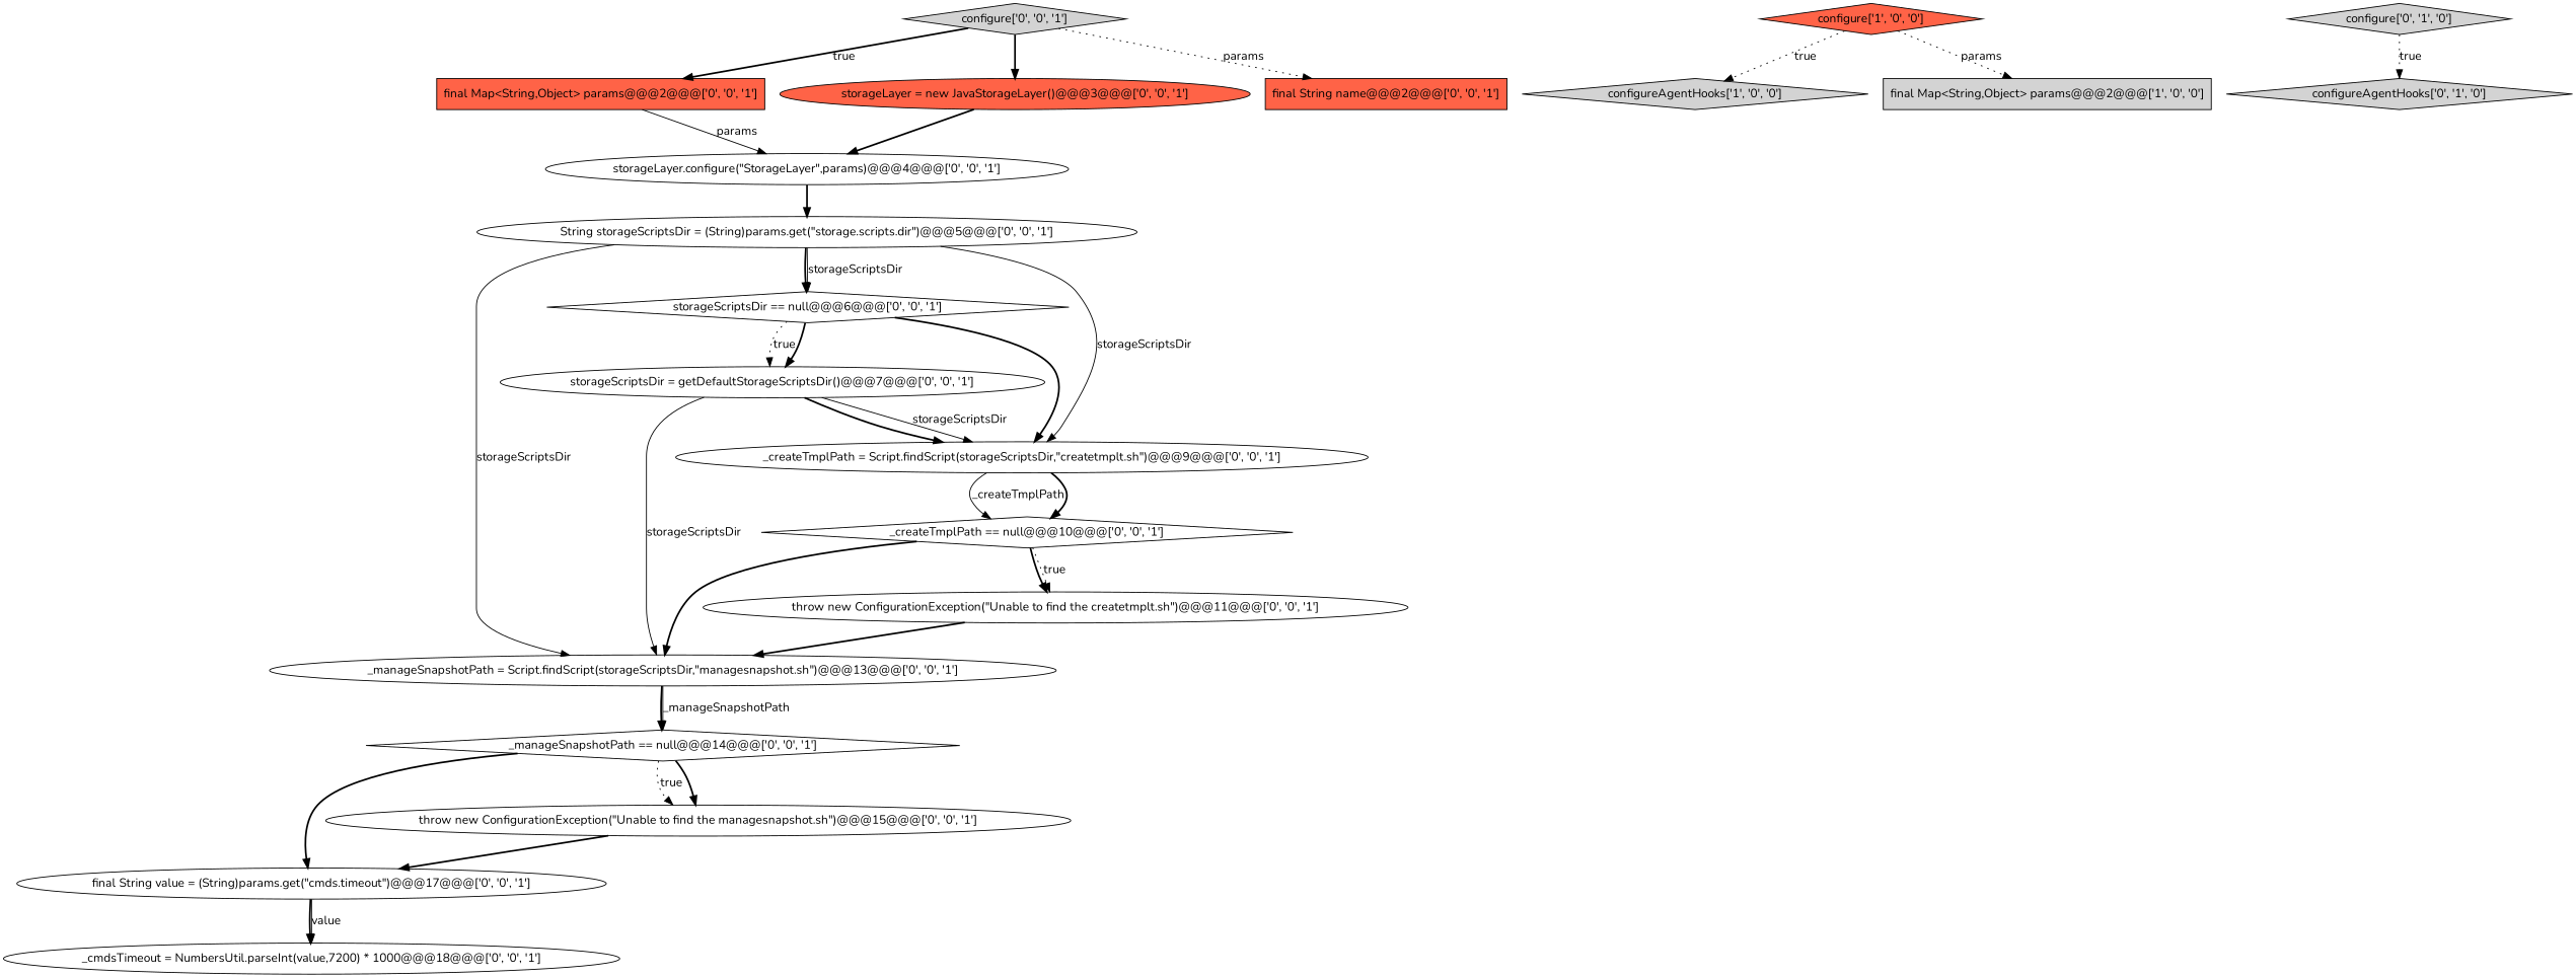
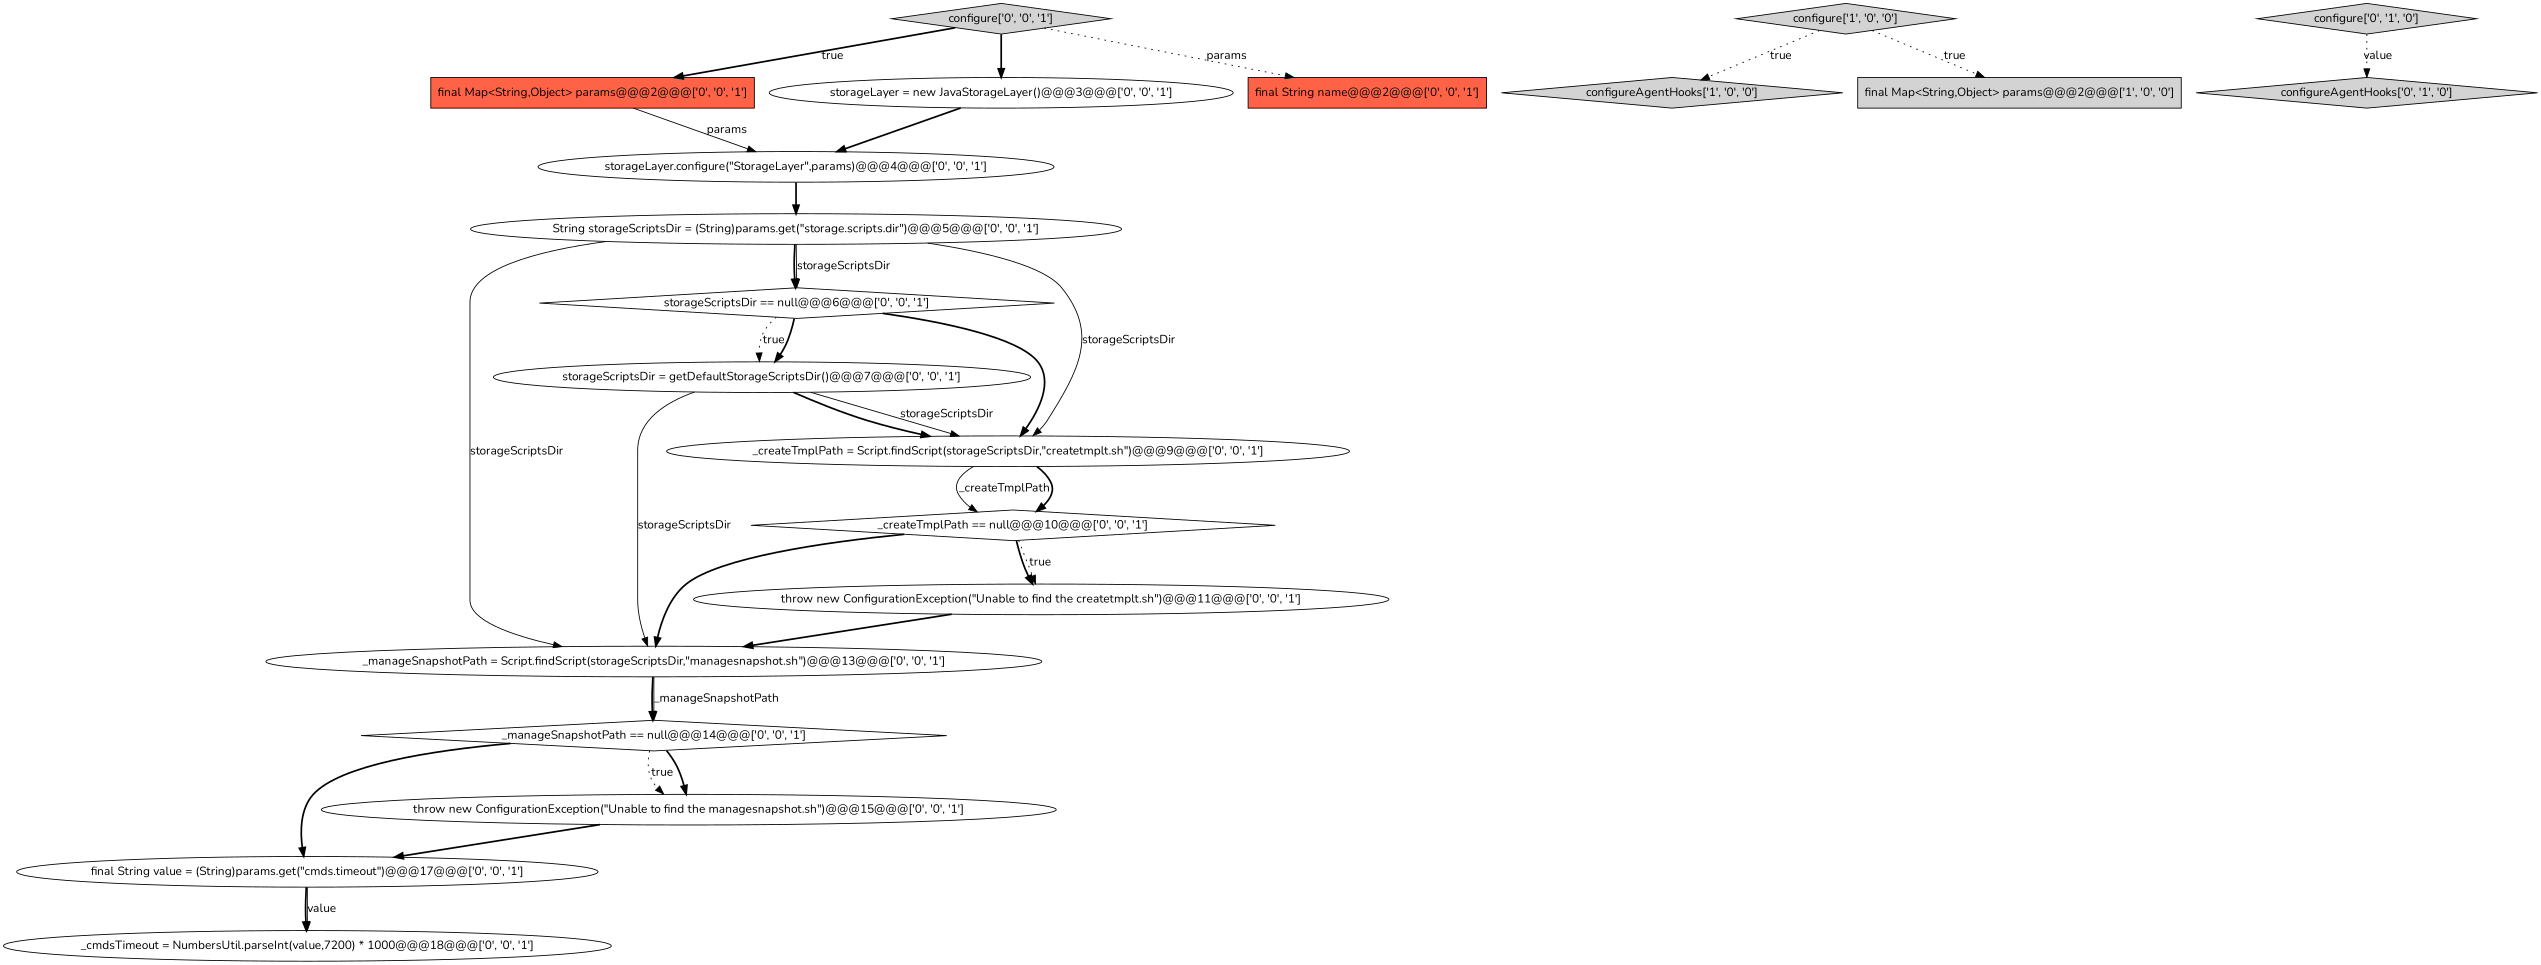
  digraph {
    fontname=Nunito
    node [fillcolor=white fontname=Nunito shape=ellipse style=filled]
    edge [fontname=Nunito style=bold]
    n1 [label="final String value = (String)params.get(\"cmds.timeout\")@@@17@@@['0', '0', '1']"]
    n2 [label="_cmdsTimeout = NumbersUtil.parseInt(value,7200) * 1000@@@18@@@['0', '0', '1']"]
    n3 [label="storageLayer.configure(\"StorageLayer\",params)@@@4@@@['0', '0', '1']"]
    n4 [label="String storageScriptsDir = (String)params.get(\"storage.scripts.dir\")@@@5@@@['0', '0', '1']"]
    n5 [label="storageScriptsDir == null@@@6@@@['0', '0', '1']" shape=diamond]
    n6 [label="_manageSnapshotPath = Script.findScript(storageScriptsDir,\"managesnapshot.sh\")@@@13@@@['0', '0', '1']"]
    n7 [label="_createTmplPath = Script.findScript(storageScriptsDir,\"createtmplt.sh\")@@@9@@@['0', '0', '1']"]
    n8 [label="storageScriptsDir = getDefaultStorageScriptsDir()@@@7@@@['0', '0', '1']"]
    n9 [label="_manageSnapshotPath == null@@@14@@@['0', '0', '1']" shape=diamond]
    n10 [label="_createTmplPath == null@@@10@@@['0', '0', '1']" shape=diamond]
    n11 [fillcolor=tomato label="final Map<String,Object> params@@@2@@@['0', '0', '1']" shape=box]
    n12 [fillcolor=lightgray label="configureAgentHooks['1', '0', '0']" shape=diamond]
    n13 [label="throw new ConfigurationException(\"Unable to find the managesnapshot.sh\")@@@15@@@['0', '0', '1']"]
    n14 [fillcolor=tomato label="final String name@@@2@@@['0', '0', '1']" shape=box]
    n15 [fillcolor=lightgray label="configure['0', '1', '0']" shape=diamond]
    n16 [fillcolor=lightgray label="configureAgentHooks['0', '1', '0']" shape=diamond]
    n17 [label="throw new ConfigurationException(\"Unable to find the createtmplt.sh\")@@@11@@@['0', '0', '1']"]
-   n18 [fillcolor=tomato label="configure['1', '0', '0']" shape=diamond]
+   n18 [fillcolor=lightgray label="configure['1', '0', '0']" shape=diamond]
    n19 [fillcolor=lightgray label="final Map<String,Object> params@@@2@@@['1', '0', '0']" shape=box]
    n20 [fillcolor=lightgray label="configure['0', '0', '1']" shape=diamond]
-   n21 [fillcolor=tomato label="storageLayer = new JavaStorageLayer()@@@3@@@['0', '0', '1']"]
+   n21 [label="storageLayer = new JavaStorageLayer()@@@3@@@['0', '0', '1']"]
    n1 -> n2
    n1 -> n2 [label=value style=solid]
    n3 -> n4
    n4 -> n5
    n4 -> n5 [label=storageScriptsDir style=solid]
    n4 -> n6 [label=storageScriptsDir style=solid]
    n4 -> n7 [label=storageScriptsDir style=solid]
    n5 -> n7
    n5 -> n8 [label=true style=dotted]
    n5 -> n8
    n6 -> n9
    n6 -> n9 [label=_manageSnapshotPath style=solid]
    n7 -> n10 [label=_createTmplPath style=solid]
    n7 -> n10
    n8 -> n6 [label=storageScriptsDir style=solid]
    n8 -> n7 [label=storageScriptsDir style=solid]
    n8 -> n7
    n9 -> n1
    n9 -> n13
    n9 -> n13 [label=true style=dotted]
    n10 -> n6
    n10 -> n17
    n10 -> n17 [label=true style=dotted]
    n11 -> n3 [label=params style=solid]
    n13 -> n1
-   n15 -> n16 [label=true style=dotted]
+   n15 -> n16 [label=value style=dotted]
    n17 -> n6
    n18 -> n12 [label=true style=dotted]
-   n18 -> n19 [label=params style=dotted]
+   n18 -> n19 [label=true style=dotted]
    n20 -> n11 [label=true]
    n20 -> n14 [label=params style=dotted]
    n20 -> n21
    n21 -> n3
  }
